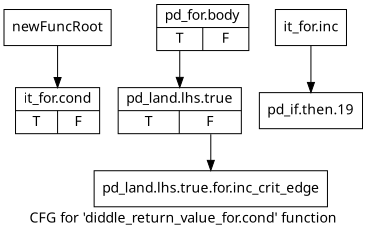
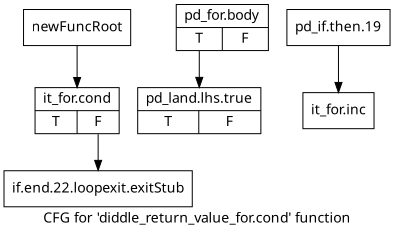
  digraph {
    fontname="Noto Sans"
    label="CFG for 'diddle_return_value_for.cond' function"
    node [fontname="Noto Sans" shape=record]
    edge [fontname="Noto Sans"]
    n1 [label="{newFuncRoot}"]
    n2 [label="{it_for.cond|{<s0>T|<s1>F}}"]
+   n3 [label="{if.end.22.loopexit.exitStub}"]
    n4 [label="{pd_for.body|{<s0>T|<s1>F}}"]
    n5 [label="{pd_land.lhs.true|{<s0>T|<s1>F}}"]
-   n6 [label="{pd_land.lhs.true.for.inc_crit_edge}"]
    n7 [label="{pd_if.then.19}"]
    n8 [label="{it_for.inc}"]
    n1 -> n2
+   n2 -> n3 [tailport=s1]
    n4 -> n5 [tailport=s0]
-   n5 -> n6 [tailport=s1]
-   n8 -> n7
+   n7 -> n8
  }
